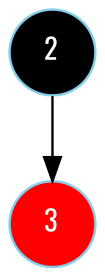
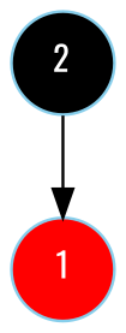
  digraph {
    fontname=Oswald
    node [color=skyblue fontcolor=white fontsize=12 shape=circle style=filled fontname=Oswald]
    2 [fillcolor=black]
-   1 [fillcolor=red label=3]
+   1 [fillcolor=red]
    2 -> 1 [color=black shape=solid fontname=Oswald]
  }
